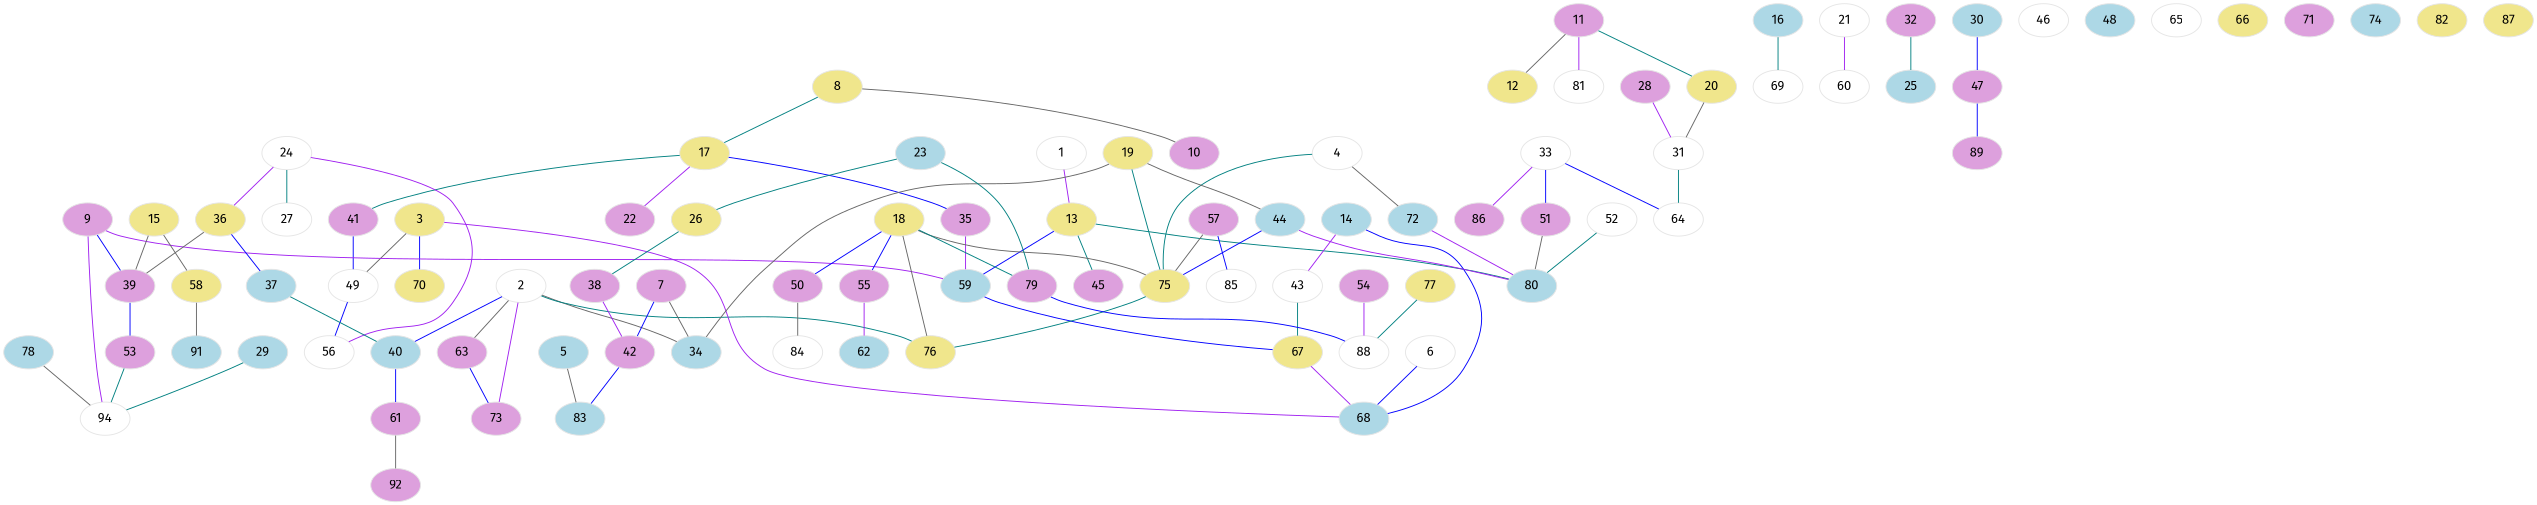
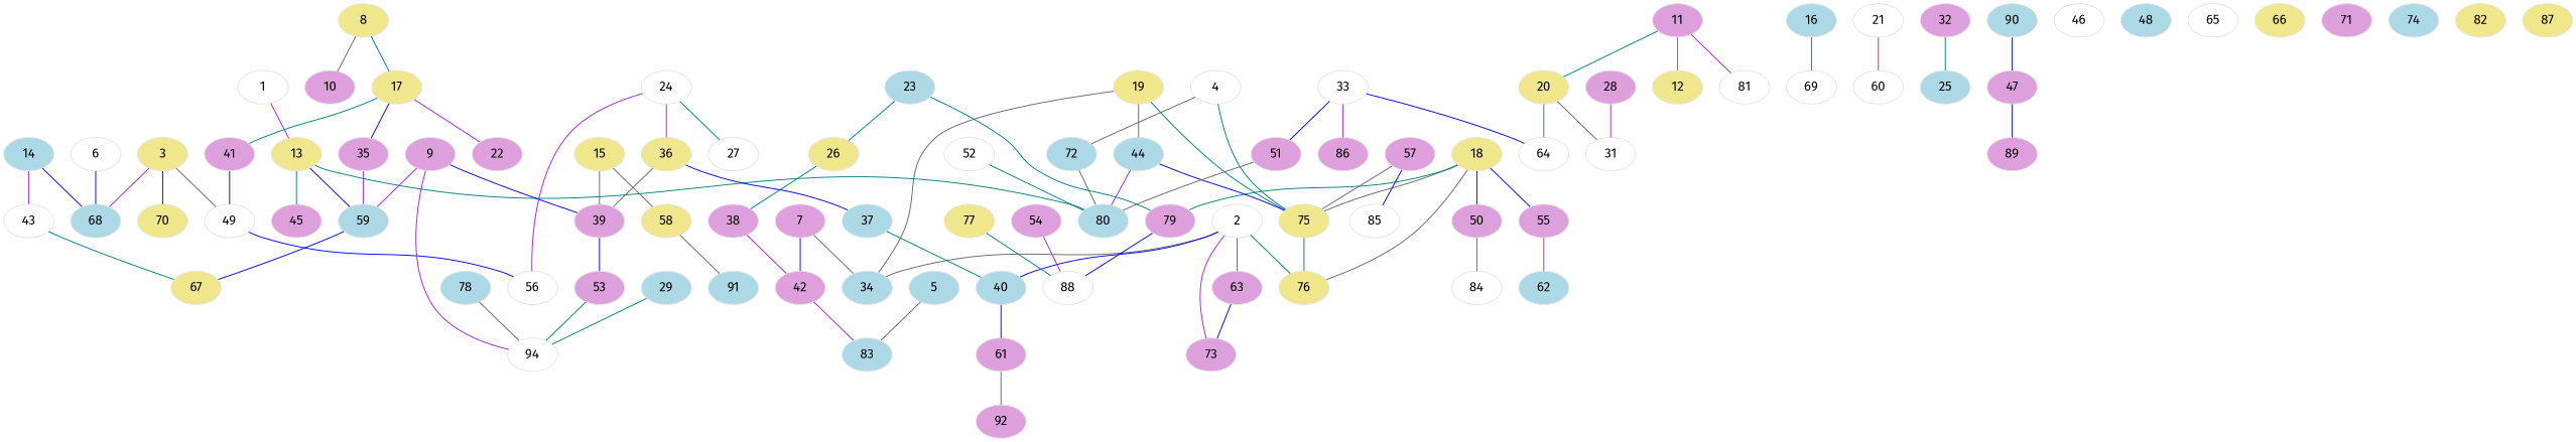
  graph {
    fontname="Fira Sans"
    node [color=gray90 fillcolor=plum fontname="Fira Sans" style=filled]
    edge [color=blue fontname="Fira Sans"]
    1 [fillcolor=white]
    13 [fillcolor=khaki]
    59 [fillcolor=lightblue]
    45
    80 [fillcolor=lightblue]
    2 [fillcolor=white]
    34 [fillcolor=lightblue]
    40 [fillcolor=lightblue]
    63
    73
    76 [fillcolor=khaki]
    61
    3 [fillcolor=khaki]
    49 [fillcolor=white]
    68 [fillcolor=lightblue]
    70 [fillcolor=khaki]
    56 [fillcolor=white]
    4 [fillcolor=white]
    72 [fillcolor=lightblue]
    75 [fillcolor=khaki]
    5 [fillcolor=lightblue]
    83 [fillcolor=lightblue]
    6 [fillcolor=white]
    7
    42
    8 [fillcolor=khaki]
    10
    17 [fillcolor=khaki]
    22
    35
    41
    9
    39
    n34 [fillcolor=white label=94]
    53
    67 [fillcolor=khaki]
    12 [fillcolor=khaki]
    11
    81 [fillcolor=white]
    20 [fillcolor=khaki]
    31 [fillcolor=white]
    14 [fillcolor=lightblue]
    43 [fillcolor=white]
    15 [fillcolor=khaki]
    58 [fillcolor=khaki]
    91 [fillcolor=lightblue]
    16 [fillcolor=lightblue]
    69 [fillcolor=white]
    18 [fillcolor=khaki]
    50
    55
    79
    84 [fillcolor=white]
    62 [fillcolor=lightblue]
    88 [fillcolor=white]
    19 [fillcolor=khaki]
    44 [fillcolor=lightblue]
    64 [fillcolor=white]
    21 [fillcolor=white]
    60 [fillcolor=white]
    23 [fillcolor=lightblue]
    26 [fillcolor=khaki]
    38
    24 [fillcolor=white]
    27 [fillcolor=white]
    36 [fillcolor=khaki]
    37 [fillcolor=lightblue]
    25 [fillcolor=lightblue]
    28
    29 [fillcolor=lightblue]
-   30 [fillcolor=lightblue]
+   30 [fillcolor=lightblue label=90]
    47
    89
    32
    33 [fillcolor=white]
    51
    86
    92
    46 [fillcolor=white]
    48 [fillcolor=lightblue]
    52 [fillcolor=white]
    54
    57
    85 [fillcolor=white]
    65 [fillcolor=white]
    66 [fillcolor=khaki]
    71
    74 [fillcolor=lightblue]
    77 [fillcolor=khaki]
    78 [fillcolor=lightblue]
    82 [fillcolor=khaki]
    87 [fillcolor=khaki]
    1 -- 13 [color=purple]
    13 -- 59
    13 -- 45 [color=teal]
    13 -- 80 [color=teal]
    59 -- 67
    2 -- 34 [color=gray40]
    2 -- 40
    2 -- 63 [color=gray40]
    2 -- 73 [color=purple]
    2 -- 76 [color=teal]
    40 -- 61
    63 -- 73
    61 -- 92 [color=gray40]
    3 -- 49 [color=gray40]
    3 -- 68 [color=purple]
    3 -- 70
    49 -- 56
    4 -- 72 [color=gray40]
    4 -- 75 [color=teal]
-   72 -- 80 [color=purple]
+   72 -- 80 [color=gray40]
    75 -- 76 [color=teal]
    5 -- 83 [color=gray40]
    6 -- 68
    7 -- 34 [color=gray40]
    7 -- 42
-   42 -- 83
+   42 -- 83 [color=purple]
    8 -- 10 [color=gray40]
    8 -- 17 [color=teal]
    17 -- 22 [color=purple]
    17 -- 35
    17 -- 41 [color=teal]
    35 -- 59 [color=purple]
    41 -- 49
    9 -- 59 [color=purple]
    9 -- 39
    9 -- n34 [color=purple]
    39 -- 53
    53 -- n34 [color=teal]
-   67 -- 68 [color=purple]
    11 -- 12 [color=gray40]
    11 -- 81 [color=purple]
    11 -- 20 [color=teal]
    20 -- 31 [color=gray40]
-   31 -- 64 [color=teal]
+   20 -- 64 [color=teal]
    14 -- 68
    14 -- 43 [color=purple]
    43 -- 67 [color=teal]
    15 -- 39 [color=gray40]
    15 -- 58 [color=gray40]
    58 -- 91 [color=gray40]
    16 -- 69 [color=teal]
    18 -- 76 [color=gray40]
    18 -- 75 [color=gray40]
    18 -- 50
    18 -- 55
    18 -- 79 [color=teal]
    50 -- 84 [color=gray40]
    55 -- 62 [color=purple]
    79 -- 88
    19 -- 34 [color=gray40]
    19 -- 75 [color=teal]
    19 -- 44 [color=gray40]
    44 -- 80 [color=purple]
    44 -- 75
    21 -- 60 [color=purple]
    23 -- 79 [color=teal]
    23 -- 26 [color=teal]
    26 -- 38 [color=teal]
    38 -- 42 [color=purple]
    24 -- 56 [color=purple]
    24 -- 27 [color=teal]
    24 -- 36 [color=purple]
    36 -- 39 [color=gray40]
    36 -- 37
    37 -- 40 [color=teal]
    28 -- 31 [color=purple]
    29 -- n34 [color=teal]
    30 -- 47
    47 -- 89
    32 -- 25 [color=teal]
    33 -- 64
    33 -- 51
    33 -- 86 [color=purple]
    51 -- 80 [color=gray40]
    52 -- 80 [color=teal]
    54 -- 88 [color=purple]
    57 -- 75 [color=gray40]
    57 -- 85
    77 -- 88 [color=teal]
    78 -- n34 [color=gray40]
  }
